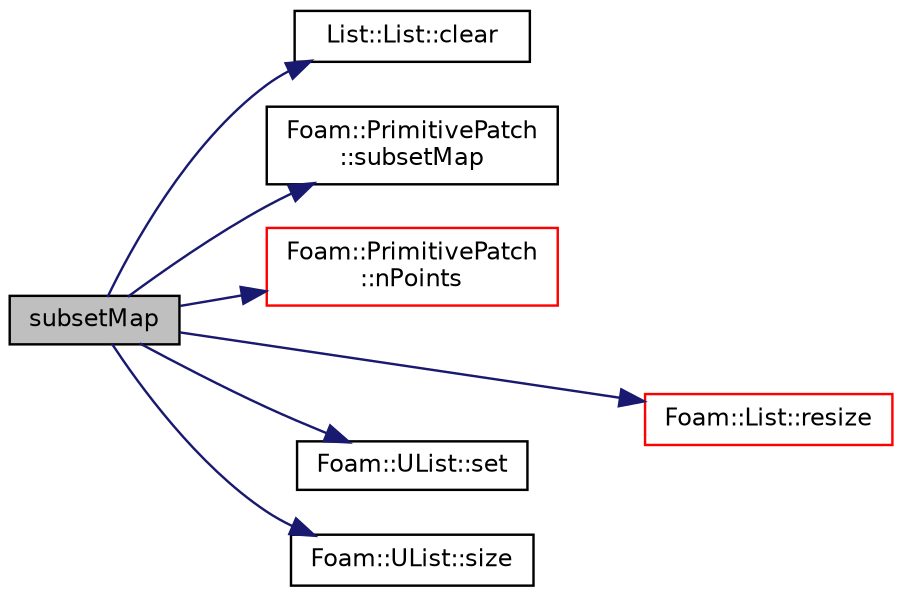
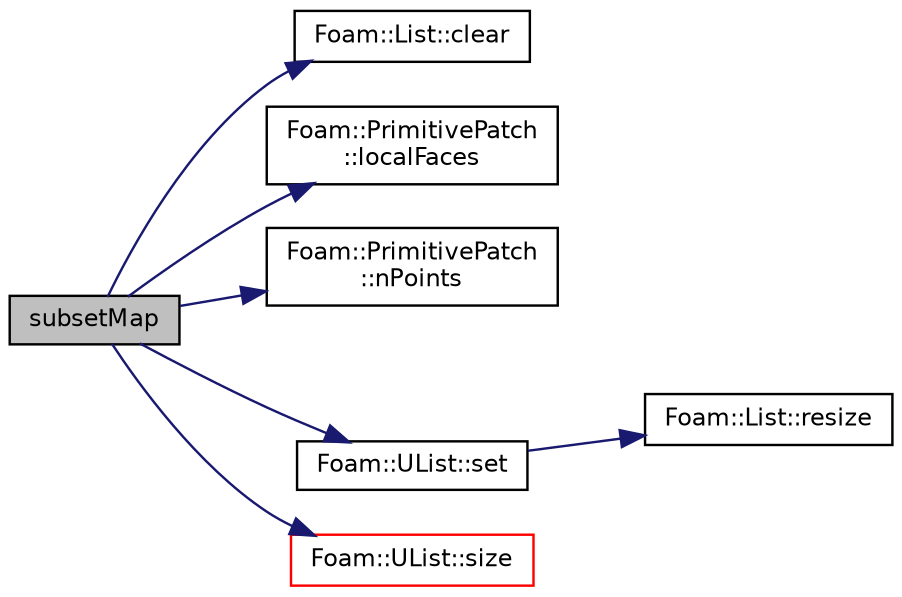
  digraph {
    rankdir=LR
    node [color=black fontname=Helvetica fontsize=10 shape=record]
    edge [color=midnightblue fontname=Helvetica fontsize=10 labelfontname=Helvetica labelfontsize=10 style=solid]
    n1 [fillcolor=grey75 fontcolor=black height=0.2 label=subsetMap style=filled width=0.4]
-   n2 [height=0.2 label="List::List::clear" width=0.4]
-   n3 [height=0.2 label="Foam::PrimitivePatch\l::subsetMap" width=0.4]
-   n4 [color=red height=0.2 label="Foam::PrimitivePatch\l::nPoints" width=0.4]
-   n5 [color=red height=0.2 label="Foam::List::resize" width=0.4]
+   n2 [height=0.2 label="Foam::List::clear" width=0.4]
+   n3 [height=0.2 label="Foam::PrimitivePatch\l::localFaces" width=0.4]
+   n4 [height=0.2 label="Foam::PrimitivePatch\l::nPoints" width=0.4]
+   n5 [height=0.2 label="Foam::List::resize" width=0.4]
    n6 [height=0.2 label="Foam::UList::set" width=0.4]
-   n7 [height=0.2 label="Foam::UList::size" width=0.4]
+   n7 [color=red height=0.2 label="Foam::UList::size" width=0.4]
    n1 -> n2
    n1 -> n3
    n1 -> n4
-   n1 -> n5
+   n6 -> n5
    n1 -> n6
    n1 -> n7
  }
